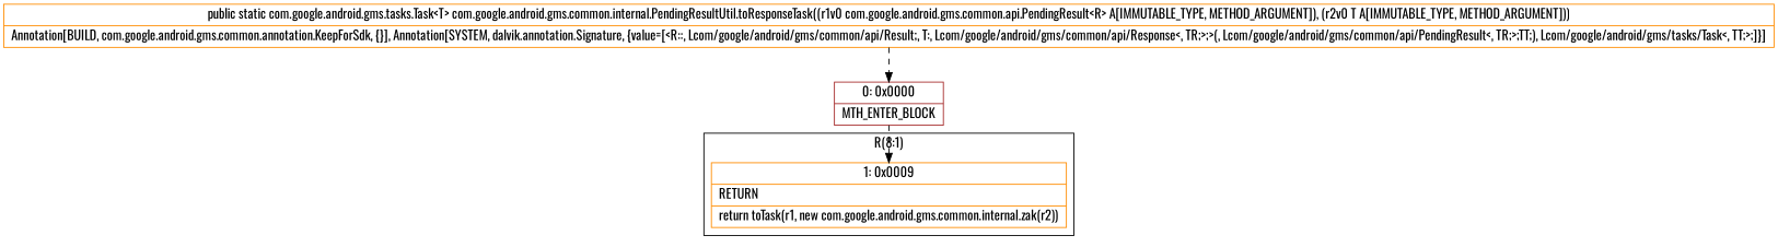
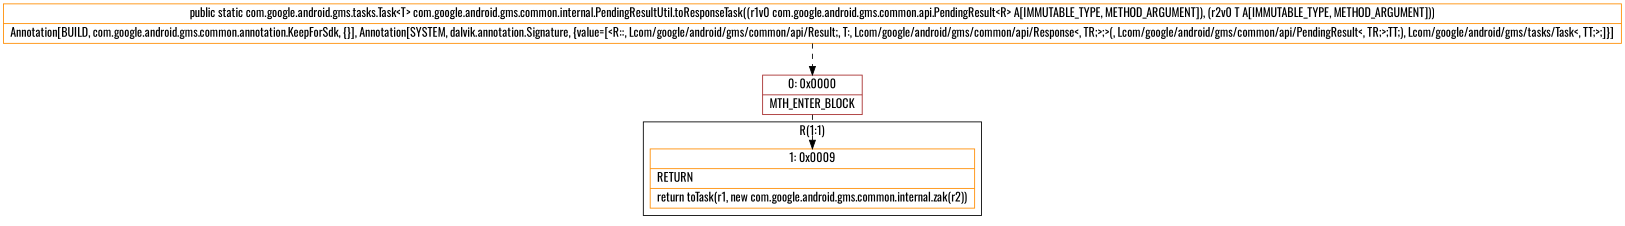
  digraph {
    fontname=Oswald
    node [color=darkorange shape=record fontname=Oswald]
    edge [style=dashed fontname=Oswald]
    n1 [label="{1\:\ 0x0009|RETURN\l|return toTask(r1, new com.google.android.gms.common.internal.zak(r2))\l}"]
    n2 [color=brown label="{0\:\ 0x0000|MTH_ENTER_BLOCK\l}"]
    n3 [label="{public static com.google.android.gms.tasks.Task\<T\> com.google.android.gms.common.internal.PendingResultUtil.toResponseTask((r1v0 com.google.android.gms.common.api.PendingResult\<R\> A[IMMUTABLE_TYPE, METHOD_ARGUMENT]), (r2v0 T A[IMMUTABLE_TYPE, METHOD_ARGUMENT]))  | Annotation[BUILD, com.google.android.gms.common.annotation.KeepForSdk, \{\}], Annotation[SYSTEM, dalvik.annotation.Signature, \{value=[\<R::, Lcom\/google\/android\/gms\/common\/api\/Result;, T:, Lcom\/google\/android\/gms\/common\/api\/Response\<, TR;\>;\>(, Lcom\/google\/android\/gms\/common\/api\/PendingResult\<, TR;\>;TT;), Lcom\/google\/android\/gms\/tasks\/Task\<, TT;\>;]\}]\l}"]
    subgraph cluster_1 {
-     label="R(8:1)"
+     label="R(1:1)"
      n1
    }
    n2 -> n1
    n3 -> n2
  }
